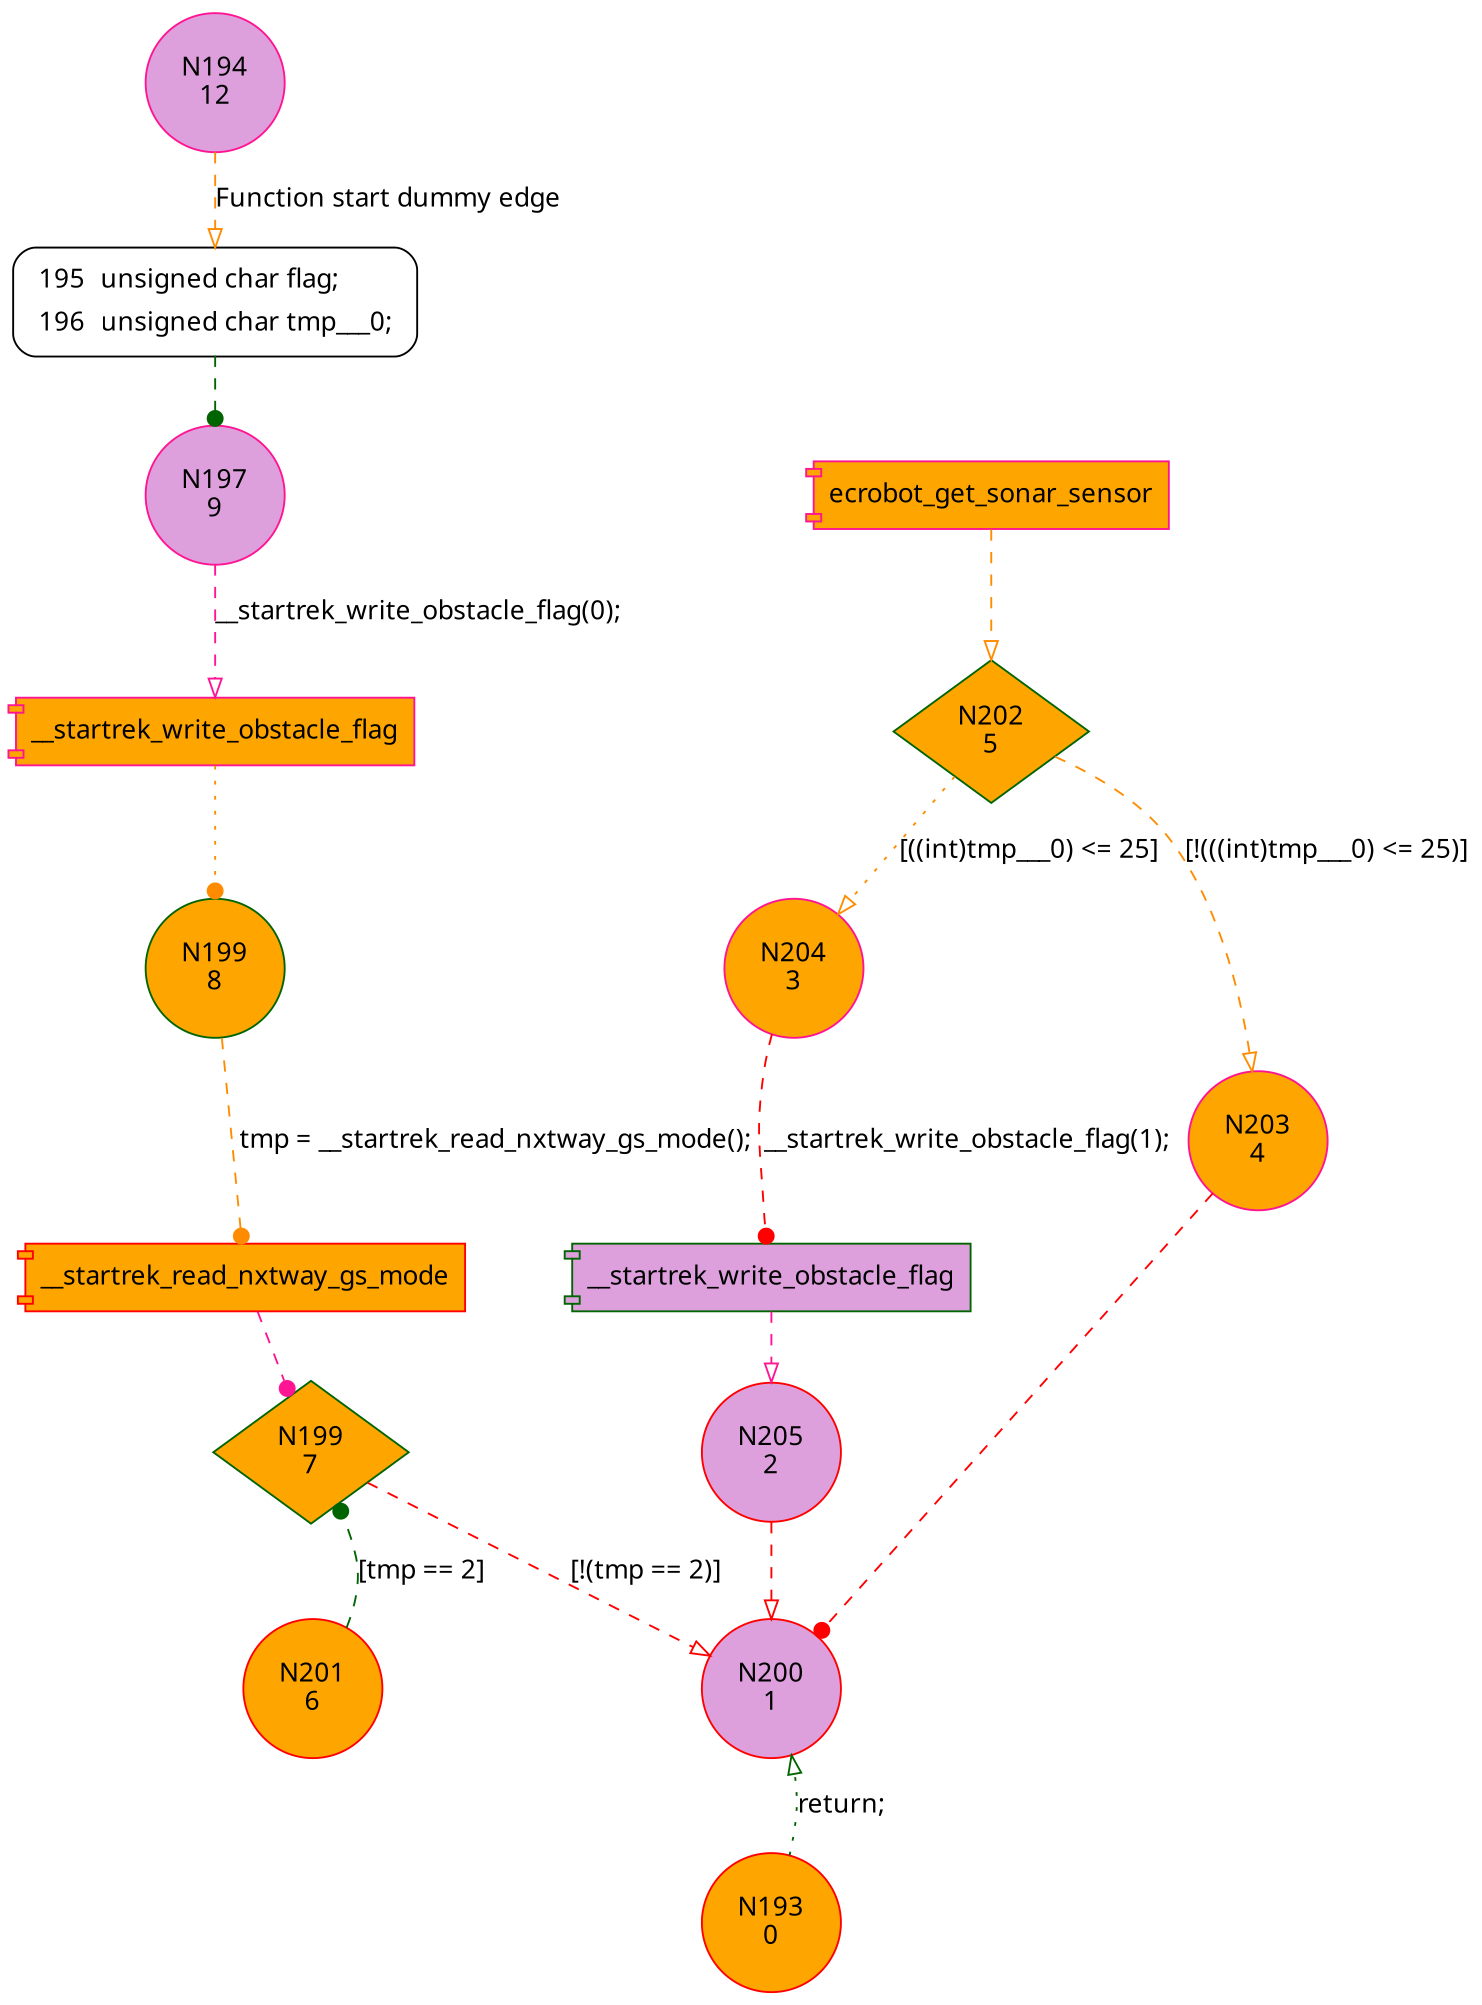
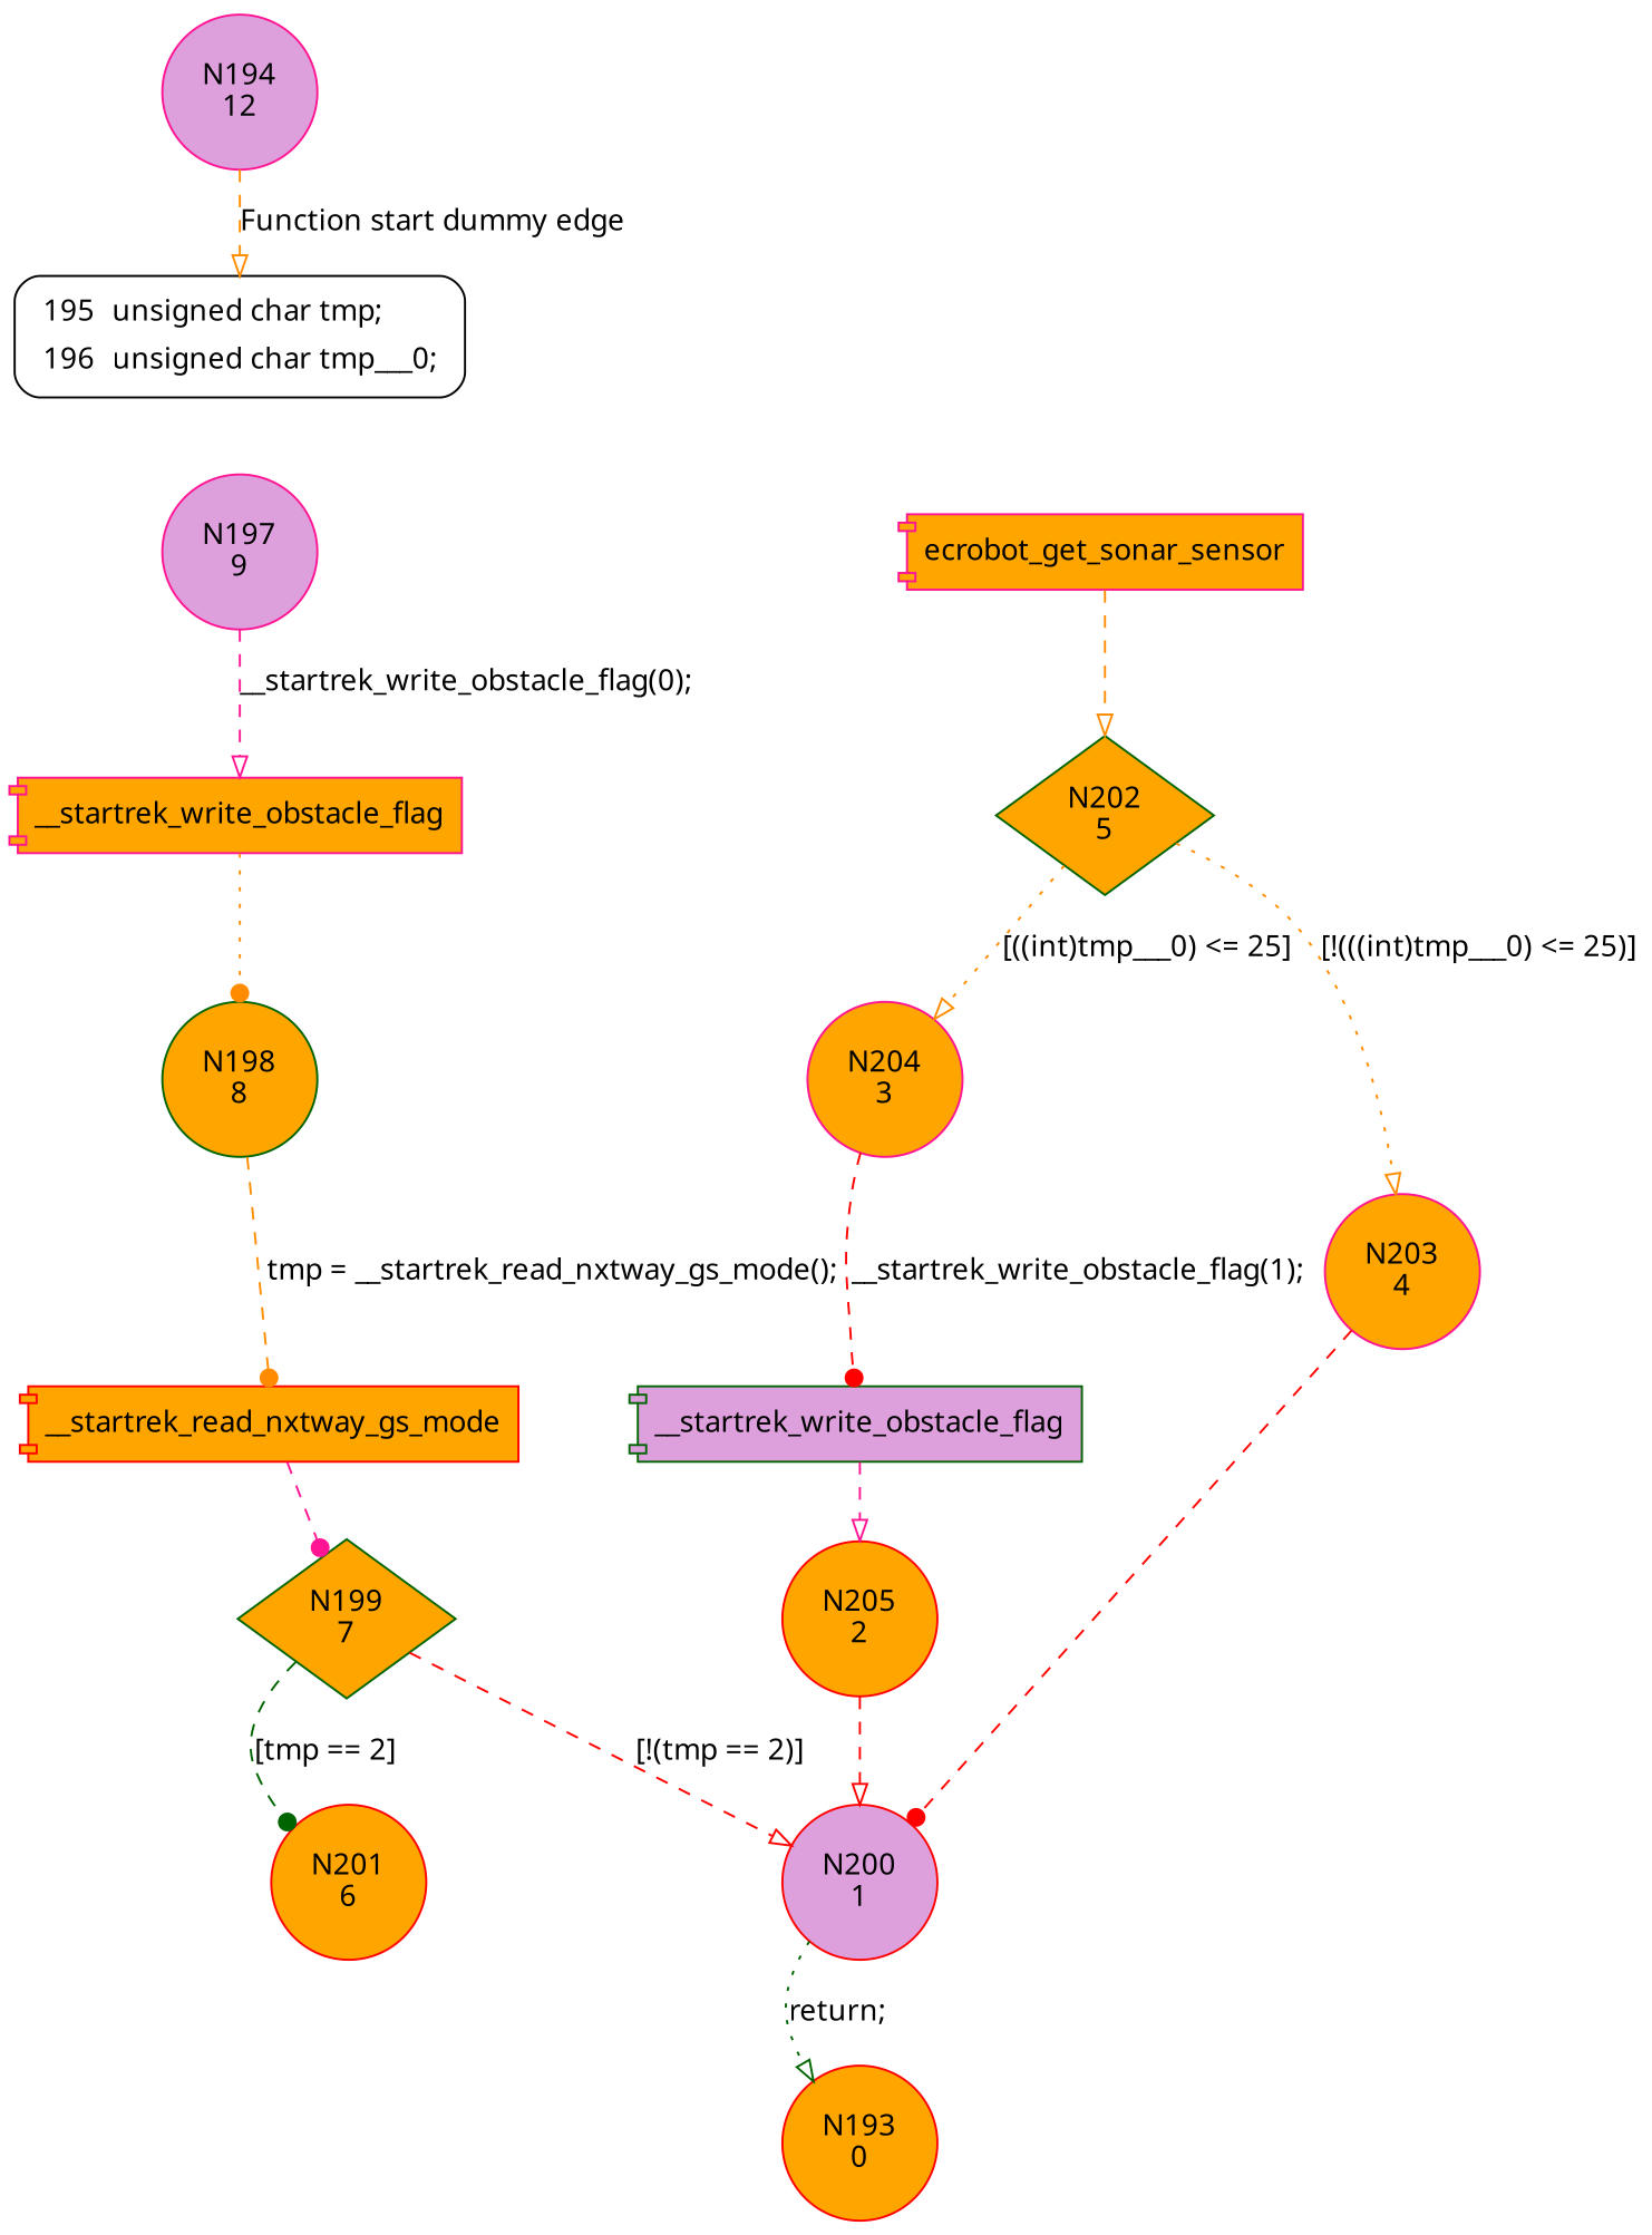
  digraph {
    fontname="Noto Sans"
    node [color=deeppink fillcolor=orange fontname="Noto Sans" shape=circle style=filled]
    edge [arrowhead=onormal color=darkorange fontname="Noto Sans" style=dashed]
    n1 [fillcolor=plum label="N194\n12"]
-   n2 [fillcolor=white label=<<table border="0" cellborder="0" cellpadding="3" bgcolor="white"><tr><td align="right">195</td><td align="left">unsigned char flag;</td></tr><tr><td align="right">196</td><td align="left">unsigned char tmp___0;</td></tr></table>> penwidth=1 shape=Mrecord style="filled,bold" color=""]
+   n2 [fillcolor=white label=<<table border="0" cellborder="0" cellpadding="3" bgcolor="white"><tr><td align="right">195</td><td align="left">unsigned char tmp;</td></tr><tr><td align="right">196</td><td align="left">unsigned char tmp___0;</td></tr></table>> penwidth=1 shape=Mrecord style="filled,bold" color=""]
    n3 [fillcolor=plum label="N197\n9"]
    n4 [label=__startrek_write_obstacle_flag shape=component]
-   n5 [color=darkgreen label="N199\n8"]
+   n5 [color=darkgreen label="N198\n8"]
    n6 [color=red label=__startrek_read_nxtway_gs_mode shape=component]
    n7 [color=darkgreen label="N199\n7" shape=diamond]
    n8 [color=red label="N201\n6"]
    n9 [color=red fillcolor=plum label="N200\n1"]
    n10 [color=red label="N193\n0"]
    n11 [label=ecrobot_get_sonar_sensor shape=component]
    n12 [color=darkgreen label="N202\n5" shape=diamond]
    n13 [label="N204\n3"]
    n14 [label="N203\n4"]
    n15 [color=darkgreen fillcolor=plum label=__startrek_write_obstacle_flag shape=component]
-   n16 [color=red fillcolor=plum label="N205\n2"]
+   n16 [color=red label="N205\n2"]
    n1 -> n2 [label="Function start dummy edge"]
-   n2 -> n3 [arrowhead=dot color=darkgreen]
    n3 -> n4 [color=deeppink label="__startrek_write_obstacle_flag(0);"]
    n4 -> n5 [arrowhead=dot style=dotted]
    n5 -> n6 [arrowhead=dot label="tmp = __startrek_read_nxtway_gs_mode();"]
    n6 -> n7 [arrowhead=dot color=deeppink]
-   n8 -> n7 [arrowhead=dot color=darkgreen label="[tmp == 2]"]
+   n7 -> n8 [arrowhead=dot color=darkgreen label="[tmp == 2]"]
    n7 -> n9 [color=red label="[!(tmp == 2)]"]
-   n10 -> n9 [color=darkgreen label="return;" style=dotted]
+   n9 -> n10 [color=darkgreen label="return;" style=dotted]
    n11 -> n12
    n12 -> n13 [label="[((int)tmp___0) <= 25]" style=dotted]
-   n12 -> n14 [label="[!(((int)tmp___0) <= 25)]"]
+   n12 -> n14 [label="[!(((int)tmp___0) <= 25)]" style=dotted]
    n13 -> n15 [arrowhead=dot color=red label="__startrek_write_obstacle_flag(1);"]
    n14 -> n9 [arrowhead=dot color=red]
    n15 -> n16 [color=deeppink]
    n16 -> n9 [color=red]
  }
